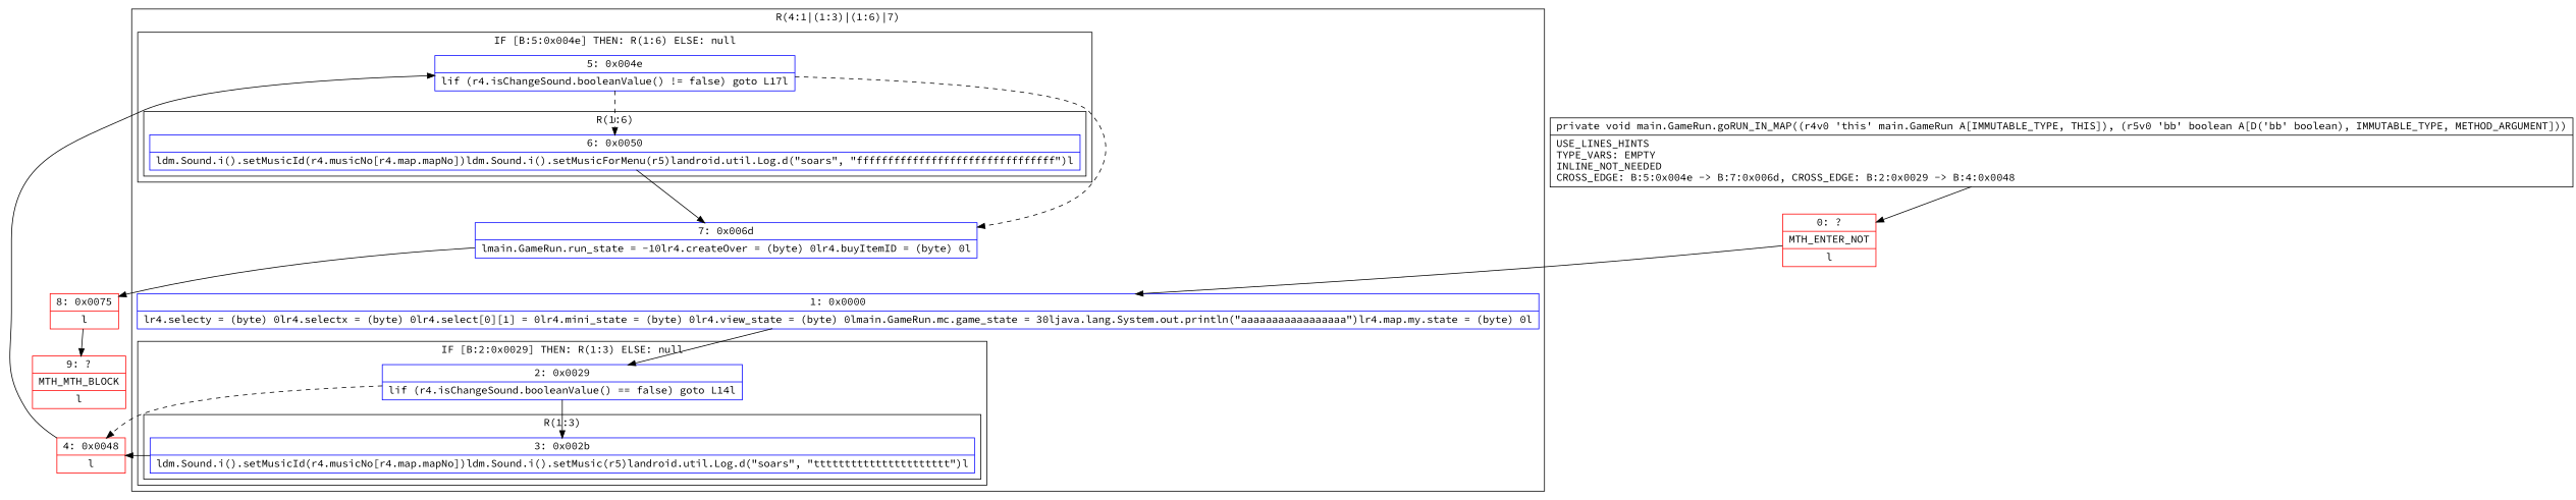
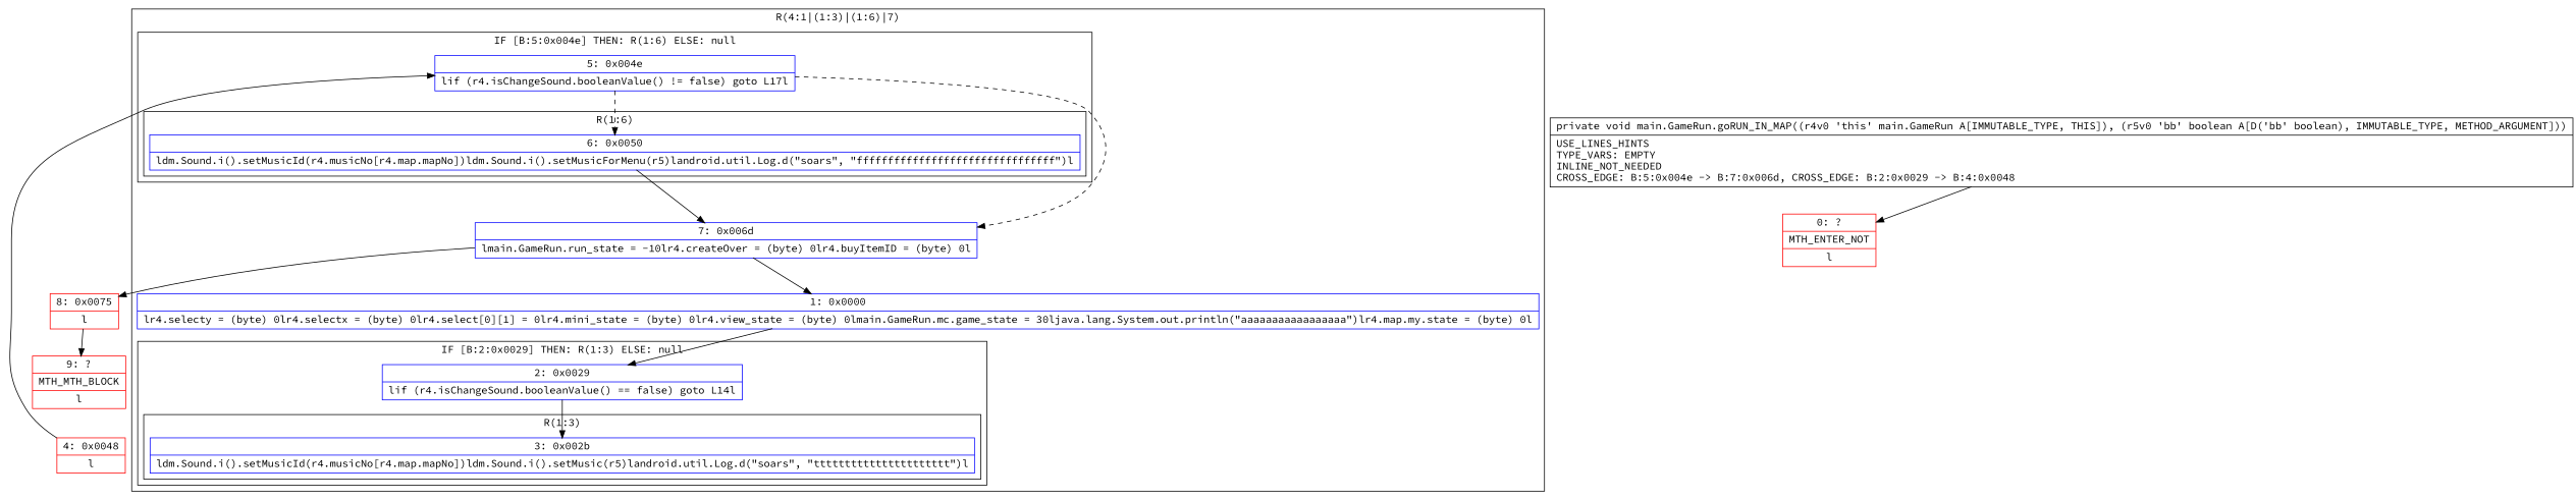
  digraph {
    fontname="Source Code Pro"
    node [color=blue fontname="Source Code Pro" shape=record]
    edge [fontname="Source Code Pro"]
    n1 [label="{3\:\ 0x002b|ldm.Sound.i().setMusicId(r4.musicNo[r4.map.mapNo])ldm.Sound.i().setMusic(r5)landroid.util.Log.d(\"soars\", \"tttttttttttttttttttttt\")l}"]
    n2 [label="{2\:\ 0x0029|lif (r4.isChangeSound.booleanValue() == false) goto L14l}"]
    n3 [label="{6\:\ 0x0050|ldm.Sound.i().setMusicId(r4.musicNo[r4.map.mapNo])ldm.Sound.i().setMusicForMenu(r5)landroid.util.Log.d(\"soars\", \"ffffffffffffffffffffffffffffffff\")l}"]
    n4 [label="{5\:\ 0x004e|lif (r4.isChangeSound.booleanValue() != false) goto L17l}"]
    n5 [label="{1\:\ 0x0000|lr4.selecty = (byte) 0lr4.selectx = (byte) 0lr4.select[0][1] = 0lr4.mini_state = (byte) 0lr4.view_state = (byte) 0lmain.GameRun.mc.game_state = 30ljava.lang.System.out.println(\"aaaaaaaaaaaaaaaaa\")lr4.map.my.state = (byte) 0l}"]
    n6 [label="{7\:\ 0x006d|lmain.GameRun.run_state = \-10lr4.createOver = (byte) 0lr4.buyItemID = (byte) 0l}"]
    n7 [color=red label="{4\:\ 0x0048|l}"]
    n8 [color=red label="{8\:\ 0x0075|l}"]
    n9 [color=red label="{9\:\ ?|MTH_MTH_BLOCK\l|l}"]
    n10 [color=red label="{0\:\ ?|MTH_ENTER_NOT\l|l}"]
    n11 [label="{private void main.GameRun.goRUN_IN_MAP((r4v0 'this' main.GameRun A[IMMUTABLE_TYPE, THIS]), (r5v0 'bb' boolean A[D('bb' boolean), IMMUTABLE_TYPE, METHOD_ARGUMENT]))  | USE_LINES_HINTS\lTYPE_VARS: EMPTY\lINLINE_NOT_NEEDED\lCROSS_EDGE: B:5:0x004e \-\> B:7:0x006d, CROSS_EDGE: B:2:0x0029 \-\> B:4:0x0048\l}" color=""]
    subgraph cluster_1 {
      label="R(4:1|(1:3)|(1:6)|7)"
      n5
      n6
      subgraph cluster_2 {
        label="IF [B:2:0x0029] THEN: R(1:3) ELSE: null"
        n2
        subgraph cluster_3 {
          label="R(1:3)"
          n1
        }
      }
      subgraph cluster_4 {
        label="IF [B:5:0x004e] THEN: R(1:6) ELSE: null"
        n4
        subgraph cluster_5 {
          label="R(1:6)"
          n3
        }
      }
    }
-   n1 -> n7
    n2 -> n1
-   n2 -> n7 [style=dashed]
    n3 -> n6
    n4 -> n3 [style=dashed]
    n4 -> n6 [style=dashed]
    n5 -> n2
    n6 -> n8
    n7 -> n4
    n8 -> n9
-   n10 -> n5
+   n6 -> n5
    n11 -> n10
  }
